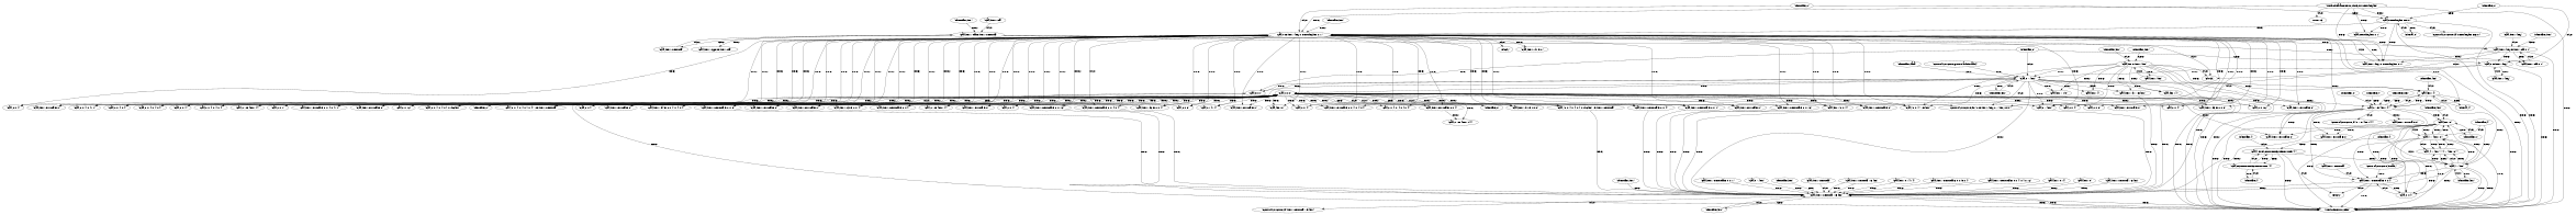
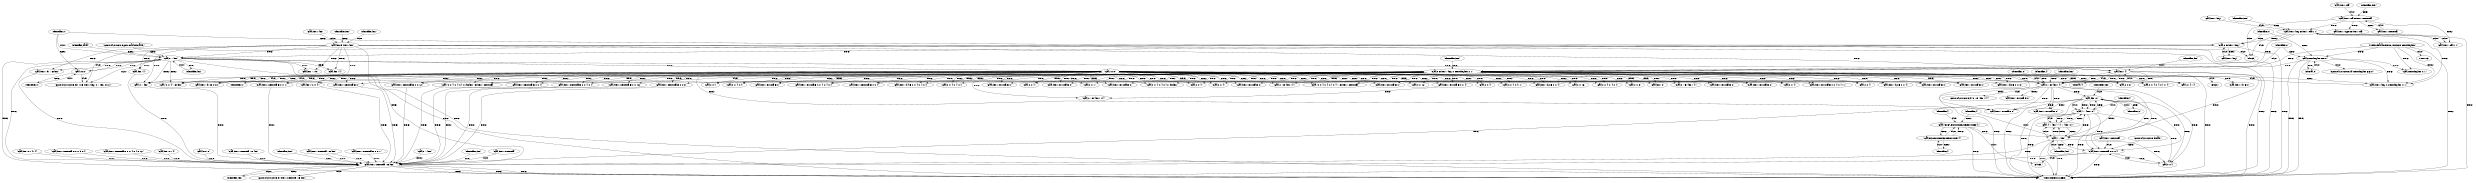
  digraph {
    n1 [label="(Call,iter->next_off = o + l)"]
    n2 [label="(Call,iter->next_off >= len)"]
    n3 [label="(MethodReturn,RET)"]
    n4 [label="(Block,)"]
    n5 [label="(Call,o + l)"]
    n6 [label="(Identifier,len)"]
    n7 [label="(ControlStructure,if (iter->next_off >= len))"]
    n8 [label="(Call,len - o)"]
    n9 [label="(Call,l > (len - o))"]
    n10 [label="(Call,iter->err_off = o)"]
    n11 [label="(Identifier,o)"]
    n12 [label="(Call,iter->err_off = o)"]
    n13 [label="(Call,(l > len) || (l > (len - o)))"]
    n14 [label="(Call,l > len)"]
    n15 [label="(Identifier,len)"]
    n16 [label="(Call,l = BSON_UINT32_FROM_LE (l))"]
    n17 [label="(Call,BSON_UINT32_FROM_LE (l))"]
    n18 [label="(Identifier,l)"]
    n19 [label="(Call,len - 4)"]
    n20 [label="(Call,o >= (len - 4))"]
    n21 [label="(Literal,4)"]
    n22 [label="(ControlStructure,if (o >= (len - 4)))"]
    n23 [label="(Call,iter->err_off = o)"]
    n24 [label="(Call,len = iter->len)"]
    n25 [label="(Call,o < len)"]
    n26 [label="(Call,len < 19)"]
    n27 [label="(Block,)"]
    n28 [label="(Call,len - 4)"]
    n29 [label="(Call,len - 4)"]
    n30 [label="(Call,o < len)"]
    n31 [label="(Call,iter->len)"]
    n32 [label="(Call,iter->d1 >= len)"]
    n33 [label="(Call,(o + 4) >= len)"]
    n34 [label="(Call,o++)"]
    n35 [label="(Call,++o)"]
    n36 [label="(Identifier,len)"]
    n37 [label="(ControlStructure,for (o = iter->key; o < len; o++))"]
    n38 [label="(Identifier,o)"]
    n39 [label="(Call,iter->next_off = o + l)"]
    n40 [label="(Call,o >= (len - 4))"]
    n41 [label="(Call,iter->next_off = o + 16)"]
    n42 [label="(Call,iter->d2 = o + 4)"]
    n43 [label="(Call,iter->err_off = o)"]
    n44 [label="(Call,len - o)"]
    n45 [label="(Call,o + 4)"]
    n46 [label="(Call,o + 4 + 4 + l + 4)"]
    n47 [label="(Call,iter->err_off = o + 4)"]
    n48 [label="(Call,o + 1)"]
    n49 [label="(Call,o + 12)"]
    n50 [label="(Call,len - (o + 4))"]
    n51 [label="(Call,iter->next_off = o + 4)"]
    n52 [label="(Call,iter->err_off = o + 4 + 4 + l)"]
    n53 [label="(Call,iter->err_off = o)"]
    n54 [label="(Call,o + 4)"]
    n55 [label="(Identifier,o)"]
    n56 [label="(Call,o + 8)"]
    n57 [label="(Call,iter->err_off = o)"]
    n58 [label="(Call,o + 4)"]
    n59 [label="(Call,iter->d3 = o + 8)"]
    n60 [label="(Call,o + 16)"]
    n61 [label="(Call,iter->d1 = ++o)"]
    n62 [label="(Call,iter->err_off = o)"]
    n63 [label="(Call,iter->next_off = o)"]
    n64 [label="(Call,iter->next_off = o + 8)"]
    n65 [label="(Call,iter->err_off = o)"]
    n66 [label="(Call,o + 4)"]
    n67 [label="(Call,o + 8)"]
    n68 [label="(Call,o - 4 - 4)"]
    n69 [label="(Call,o + 4)"]
    n70 [label="(Call,iter->err_off = o)"]
    n71 [label="(Call,o + 4 + l - 1)"]
    n72 [label="(Call,o >= (len - 14))"]
    n73 [label="(Call,o + 4 + l)"]
    n74 [label="(Call,o + 4 + 4 + l)"]
    n75 [label="(Call,o + 4)"]
    n76 [label="(Call,o + 4 + 4 + l)"]
    n77 [label="(Call,o >= (len - 4))"]
    n78 [label="(Call,iter->err_off = o + 4 + l - 1)"]
    n79 [label="(Call,iter->err_off = o)"]
    n80 [label="(Call,o + 4 + 4 + l + doclen)"]
    n81 [label="(Call,(o + 4 + 4 + l + 4) >= iter->next_off)"]
    n82 [label="(Call,iter->next_off = o + 12)"]
    n83 [label="(Call,o + l)"]
    n84 [label="(Call,iter->next_off = o + 4 + l)"]
    n85 [label="(Call,iter->err_off = o)"]
    n86 [label="(Call,iter->d4 = o + 4 + 4 + l)"]
    n87 [label="(Call,(o + 4 + 4 + l + doclen) != iter->next_off)"]
    n88 [label="(Call,iter->err_off = o)"]
    n89 [label="(Call,iter->err_off = o)"]
    n90 [label="(Call,iter->d2 = o + 4)"]
    n91 [label="(Call,iter->next_off = o + 1)"]
    n92 [label="(Call,o = iter->key)"]
    n93 [label="(Call,iter->key)"]
    n94 [label="(Call,iter->key = iter->off + 1)"]
    n95 [label="(Call,o = iter->key + next_keylen + 1)"]
    n96 [label="(Call,iter->off + 1)"]
    n97 [label="(Call,iter->key + next_keylen + 1)"]
    n98 [label="(Block,)"]
    n99 [label="(Call,iter->d1 = o)"]
    n100 [label="(Call,iter->off = iter->next_off)"]
    n101 [label="(Call,iter->next_off)"]
    n102 [label="(Call,iter->type = iter->off)"]
    n103 [label="(Call,next_keylen == 0)"]
    n104 [label="(Call,next_keylen + 1)"]
    n105 [label="(Literal,0)"]
    n106 [label="(ControlStructure,if (next_keylen == 0))"]
    n107 [label="(MethodParameterIn,uint32_t next_keylen)"]
    1000113
    n109 [label="(Identifier,len)"]
    n110 [label="(Identifier,l)"]
    n111 [label="(Identifier,iter)"]
    n112 [label="(Call,iter->off)"]
    n113 [label="(Call,iter->next_off = o + 1)"]
    n114 [label="(Identifier,iter)"]
    n115 [label="(Call,o < len)"]
    n116 [label="(Call,iter->next_off)"]
    n117 [label="(Identifier,o)"]
    n118 [label="(ControlStructure,break;)"]
    n119 [label="(Identifier,o)"]
    n120 [label="(Identifier,iter)"]
    n121 [label="(Call,iter->next_off)"]
    n122 [label="(Identifier,iter)"]
    n123 [label="(Call,iter->next_off >= len)"]
    n124 [label="(Identifier,len)"]
    n125 [label="(Call,len - o - 4 - 4)"]
    n126 [label="(Identifier,len)"]
    n127 [label="(Identifier,l)"]
    n128 [label="(Call,iter->key)"]
    n129 [label="(Identifier,iter)"]
    n130 [label="(Call,iter->next_off = o + 5 + l)"]
    n131 [label="(Identifier,iter)"]
    n132 [label="(Identifier,iter)"]
    n133 [label="(Call,iter->next_off = o + 4 + l + 12)"]
    n134 [label="(Call,len - o - 4)"]
    n135 [label="(Identifier,o)"]
    n136 [label="(Identifier,l)"]
    n137 [label="(Identifier,l)"]
    n138 [label="(Identifier,data)"]
    n139 [label="(Call,len - o)"]
    n140 [label="(Identifier,o)"]
    n141 [label="(Call,iter->next_off >= len)"]
    n142 [label="(ControlStructure,goto mark_invalid;)"]
    n1 -> n2 [label="DDG: "]
    n1 -> n3 [label="DDG: "]
    n1 -> n4 [label="AST: "]
    n1 -> n5 [label="CFG: "]
    n2 -> n3 [label="DDG: "]
    n2 -> n3 [label="DDG: "]
    n2 -> n3 [label="DDG: "]
    n2 -> n6 [label="CFG: "]
    n2 -> n7 [label="AST: "]
    n5 -> n1 [label="AST: "]
    n6 -> n2 [label="AST: "]
    n8 -> n1 [label="DDG: "]
    n8 -> n2 [label="DDG: "]
    n8 -> n3 [label="DDG: "]
    n8 -> n5 [label="DDG: "]
    n8 -> n9 [label="AST: "]
    n8 -> n9 [label="DDG: "]
    n8 -> n9 [label="DDG: "]
    n8 -> n10 [label="DDG: "]
    n8 -> n11 [label="CFG: "]
    n8 -> n12 [label="DDG: "]
    n9 -> n1 [label="DDG: "]
    n9 -> n3 [label="DDG: "]
    n9 -> n3 [label="DDG: "]
    n9 -> n5 [label="DDG: "]
    n9 -> n8 [label="CFG: "]
    n9 -> n13 [label="AST: "]
    n9 -> n13 [label="DDG: "]
    n9 -> n13 [label="DDG: "]
    n11 -> n8 [label="AST: "]
    n13 -> n9 [label="CFG: "]
    n13 -> n14 [label="CFG: "]
    n14 -> n1 [label="DDG: "]
    n14 -> n2 [label="DDG: "]
    n14 -> n3 [label="DDG: "]
    n14 -> n3 [label="DDG: "]
    n14 -> n5 [label="DDG: "]
    n14 -> n8 [label="DDG: "]
    n14 -> n9 [label="DDG: "]
    n14 -> n13 [label="AST: "]
    n14 -> n13 [label="DDG: "]
    n14 -> n13 [label="DDG: "]
    n14 -> n15 [label="CFG: "]
    n15 -> n14 [label="AST: "]
    n16 -> n3 [label="DDG: "]
    n16 -> n4 [label="AST: "]
    n16 -> n14 [label="DDG: "]
    n16 -> n17 [label="CFG: "]
    n17 -> n16 [label="AST: "]
    n17 -> n16 [label="DDG: "]
    n17 -> n18 [label="CFG: "]
    n18 -> n17 [label="AST: "]
    n19 -> n3 [label="DDG: "]
    n19 -> n14 [label="DDG: "]
    n19 -> n20 [label="AST: "]
    n19 -> n20 [label="DDG: "]
    n19 -> n20 [label="DDG: "]
    n19 -> n21 [label="CFG: "]
    n20 -> n1 [label="DDG: "]
    n20 -> n3 [label="DDG: "]
    n20 -> n3 [label="DDG: "]
    n20 -> n5 [label="DDG: "]
    n20 -> n8 [label="DDG: "]
    n20 -> n10 [label="DDG: "]
    n20 -> n12 [label="DDG: "]
    n20 -> n19 [label="CFG: "]
    n20 -> n22 [label="AST: "]
    n20 -> n23 [label="DDG: "]
    n21 -> n19 [label="AST: "]
    n24 -> n2 [label="DDG: "]
    n24 -> n3 [label="DDG: "]
    n24 -> n3 [label="DDG: "]
    n24 -> n19 [label="DDG: "]
    n24 -> n25 [label="DDG: "]
    n24 -> n26 [label="DDG: "]
    n24 -> n27 [label="AST: "]
    n24 -> n28 [label="DDG: "]
    n24 -> n29 [label="DDG: "]
    n24 -> n30 [label="DDG: "]
-   n24 -> n31 [label="CFG: "]
    n24 -> n32 [label="DDG: "]
    n24 -> n33 [label="DDG: "]
    n25 -> n2 [label="DDG: "]
    n25 -> n3 [label="DDG: "]
    n25 -> n3 [label="DDG: "]
    n25 -> n3 [label="DDG: "]
    n25 -> n19 [label="DDG: "]
    n25 -> n26 [label="DDG: "]
    n25 -> n28 [label="DDG: "]
    n25 -> n29 [label="DDG: "]
    n25 -> n30 [label="DDG: "]
    n25 -> n32 [label="DDG: "]
    n25 -> n33 [label="DDG: "]
    n25 -> n34 [label="DDG: "]
    n25 -> n35 [label="DDG: "]
    n25 -> n36 [label="CFG: "]
    n25 -> n37 [label="AST: "]
    n29 -> n2 [label="DDG: "]
    n30 -> n2 [label="DDG: "]
    n31 -> n24 [label="AST: "]
    n32 -> n2 [label="DDG: "]
    n34 -> n25 [label="DDG: "]
    n34 -> n37 [label="AST: "]
    n34 -> n38 [label="CFG: "]
    n35 -> n12 [label="DDG: "]
    n35 -> n20 [label="DDG: "]
    n35 -> n30 [label="DDG: "]
    n35 -> n33 [label="DDG: "]
    n35 -> n39 [label="DDG: "]
    n35 -> n40 [label="DDG: "]
    n35 -> n41 [label="DDG: "]
    n35 -> n42 [label="DDG: "]
    n35 -> n43 [label="DDG: "]
    n35 -> n44 [label="DDG: "]
    n35 -> n45 [label="DDG: "]
    n35 -> n46 [label="DDG: "]
    n35 -> n47 [label="DDG: "]
    n35 -> n48 [label="DDG: "]
-   n35 -> n49 [label="DDG: "]
+   n35 -> n49 [label="CFG: "]
    n35 -> n50 [label="DDG: "]
    n35 -> n51 [label="DDG: "]
    n35 -> n52 [label="DDG: "]
    n35 -> n53 [label="DDG: "]
    n35 -> n54 [label="DDG: "]
    n35 -> n55 [label="CFG: "]
    n35 -> n56 [label="DDG: "]
    n35 -> n57 [label="DDG: "]
    n35 -> n58 [label="DDG: "]
    n35 -> n59 [label="DDG: "]
    n35 -> n60 [label="DDG: "]
    n35 -> n61 [label="AST: "]
    n35 -> n61 [label="DDG: "]
    n35 -> n62 [label="DDG: "]
    n35 -> n63 [label="DDG: "]
    n35 -> n64 [label="DDG: "]
    n35 -> n65 [label="DDG: "]
    n35 -> n66 [label="DDG: "]
    n35 -> n67 [label="DDG: "]
    n35 -> n68 [label="DDG: "]
    n35 -> n69 [label="DDG: "]
    n35 -> n70 [label="DDG: "]
    n35 -> n71 [label="DDG: "]
    n35 -> n72 [label="DDG: "]
    n35 -> n73 [label="DDG: "]
    n35 -> n74 [label="DDG: "]
    n35 -> n75 [label="DDG: "]
    n35 -> n76 [label="DDG: "]
    n35 -> n77 [label="DDG: "]
    n35 -> n78 [label="DDG: "]
    n35 -> n79 [label="DDG: "]
    n35 -> n80 [label="DDG: "]
    n35 -> n81 [label="DDG: "]
    n35 -> n82 [label="DDG: "]
    n35 -> n83 [label="DDG: "]
    n35 -> n84 [label="DDG: "]
    n35 -> n85 [label="DDG: "]
    n35 -> n86 [label="DDG: "]
    n35 -> n87 [label="DDG: "]
    n35 -> n88 [label="DDG: "]
    n35 -> n89 [label="DDG: "]
    n35 -> n90 [label="DDG: "]
    n35 -> n91 [label="DDG: "]
    n36 -> n25 [label="AST: "]
    n38 -> n34 [label="AST: "]
    n41 -> n2 [label="DDG: "]
    n47 -> n72 [label="DDG: "]
    n50 -> n2 [label="DDG: "]
    n51 -> n2 [label="DDG: "]
    n55 -> n35 [label="AST: "]
    n61 -> n35 [label="CFG: "]
    n63 -> n2 [label="DDG: "]
    n64 -> n2 [label="DDG: "]
    n82 -> n2 [label="DDG: "]
    n84 -> n2 [label="DDG: "]
    n87 -> n2 [label="DDG: "]
    n91 -> n2 [label="DDG: "]
    n92 -> n3 [label="DDG: "]
    n92 -> n25 [label="DDG: "]
    n92 -> n37 [label="AST: "]
    n92 -> n93 [label="CFG: "]
    n93 -> n92 [label="AST: "]
    n94 -> n3 [label="DDG: "]
    n94 -> n27 [label="AST: "]
    n94 -> n92 [label="DDG: "]
-   n95 -> n94 [label="DDG: "]
-   n94 -> n96 [label="CFG: "]
+   n94 -> n95 [label="DDG: "]
+   n94 -> n96 [label="AST: "]
    n94 -> n97 [label="DDG: "]
    n95 -> n3 [label="DDG: "]
    n95 -> n12 [label="DDG: "]
    n95 -> n20 [label="DDG: "]
    n95 -> n30 [label="DDG: "]
    n95 -> n33 [label="DDG: "]
    n95 -> n39 [label="DDG: "]
    n95 -> n40 [label="DDG: "]
    n95 -> n41 [label="DDG: "]
    n95 -> n42 [label="DDG: "]
    n95 -> n43 [label="DDG: "]
    n95 -> n44 [label="DDG: "]
    n95 -> n45 [label="DDG: "]
    n95 -> n46 [label="DDG: "]
    n95 -> n47 [label="DDG: "]
    n95 -> n48 [label="DDG: "]
    n95 -> n49 [label="DDG: "]
    n95 -> n50 [label="DDG: "]
    n95 -> n51 [label="DDG: "]
    n95 -> n52 [label="DDG: "]
    n95 -> n53 [label="DDG: "]
    n95 -> n54 [label="DDG: "]
    n95 -> n56 [label="DDG: "]
    n95 -> n57 [label="DDG: "]
    n95 -> n58 [label="DDG: "]
    n95 -> n59 [label="DDG: "]
    n95 -> n60 [label="DDG: "]
    n95 -> n62 [label="DDG: "]
    n95 -> n63 [label="DDG: "]
    n95 -> n64 [label="DDG: "]
    n95 -> n65 [label="DDG: "]
    n95 -> n66 [label="DDG: "]
    n95 -> n67 [label="DDG: "]
    n95 -> n68 [label="DDG: "]
    n95 -> n69 [label="DDG: "]
    n95 -> n70 [label="DDG: "]
    n95 -> n71 [label="DDG: "]
    n95 -> n73 [label="DDG: "]
    n95 -> n74 [label="DDG: "]
    n95 -> n75 [label="DDG: "]
    n95 -> n76 [label="DDG: "]
    n95 -> n77 [label="DDG: "]
    n95 -> n78 [label="DDG: "]
    n95 -> n79 [label="DDG: "]
    n95 -> n80 [label="DDG: "]
    n95 -> n81 [label="DDG: "]
    n95 -> n82 [label="DDG: "]
    n95 -> n83 [label="DDG: "]
    n95 -> n84 [label="AST: "]
    n95 -> n85 [label="DDG: "]
    n95 -> n86 [label="DDG: "]
    n95 -> n87 [label="DDG: "]
    n95 -> n88 [label="DDG: "]
    n95 -> n89 [label="DDG: "]
    n95 -> n90 [label="DDG: "]
    n95 -> n91 [label="DDG: "]
    n95 -> n97 [label="CFG: "]
    n95 -> n98 [label="AST: "]
    n95 -> n99 [label="DDG: "]
    n96 -> n94 [label="AST: "]
    n97 -> n95 [label="AST: "]
    n100 -> n27 [label="AST: "]
    n100 -> n94 [label="DDG: "]
    n100 -> n96 [label="DDG: "]
    n100 -> n101 [label="CFG: "]
    n100 -> n102 [label="DDG: "]
    n101 -> n100 [label="AST: "]
    n103 -> n3 [label="DDG: "]
    n103 -> n3 [label="DDG: "]
    n103 -> n95 [label="DDG: "]
    n103 -> n97 [label="DDG: "]
    n103 -> n104 [label="DDG: "]
    n103 -> n105 [label="CFG: "]
    n103 -> n106 [label="AST: "]
    n105 -> n103 [label="AST: "]
    n107 -> n3 [label="DDG: "]
    n107 -> n95 [label="DDG: "]
    n107 -> n97 [label="DDG: "]
    n107 -> n103 [label="DDG: "]
    n107 -> n104 [label="DDG: "]
    n107 -> 1000113 [label="AST: "]
    n109 -> n8 [label="AST: "]
    n110 -> n20 [label="CFG: "]
    n111 -> n2 [label="CFG: "]
    n112 -> n100 [label="AST: "]
    n113 -> n2 [label="DDG: "]
    n114 -> n24 [label="CFG: "]
    n115 -> n2 [label="DDG: "]
    n116 -> n1 [label="AST: "]
    n117 -> n25 [label="AST: "]
    n117 -> n34 [label="CFG: "]
    n117 -> n92 [label="CFG: "]
    n118 -> n1 [label="CFG: "]
    n119 -> n95 [label="AST: "]
    n119 -> n103 [label="CFG: "]
    n120 -> n2 [label="CFG: "]
    n121 -> n2 [label="AST: "]
    n122 -> n95 [label="CFG: "]
    n123 -> n2 [label="DDG: "]
    n123 -> n2 [label="DDG: "]
    n124 -> n24 [label="AST: "]
    n125 -> n2 [label="DDG: "]
    n126 -> n19 [label="AST: "]
    n127 -> n16 [label="AST: "]
    n128 -> n94 [label="AST: "]
    n129 -> n20 [label="CFG: "]
    n130 -> n2 [label="DDG: "]
    n131 -> n100 [label="CFG: "]
    n132 -> n94 [label="CFG: "]
    n133 -> n2 [label="DDG: "]
    n134 -> n2 [label="DDG: "]
    n135 -> n92 [label="AST: "]
    n135 -> n103 [label="CFG: "]
    n136 -> n9 [label="AST: "]
    n136 -> n14 [label="CFG: "]
    n137 -> n14 [label="AST: "]
    n137 -> n16 [label="CFG: "]
    n138 -> n25 [label="CFG: "]
    n139 -> n2 [label="DDG: "]
    n140 -> n20 [label="AST: "]
    n141 -> n2 [label="DDG: "]
    n142 -> n25 [label="CFG: "]
  }
